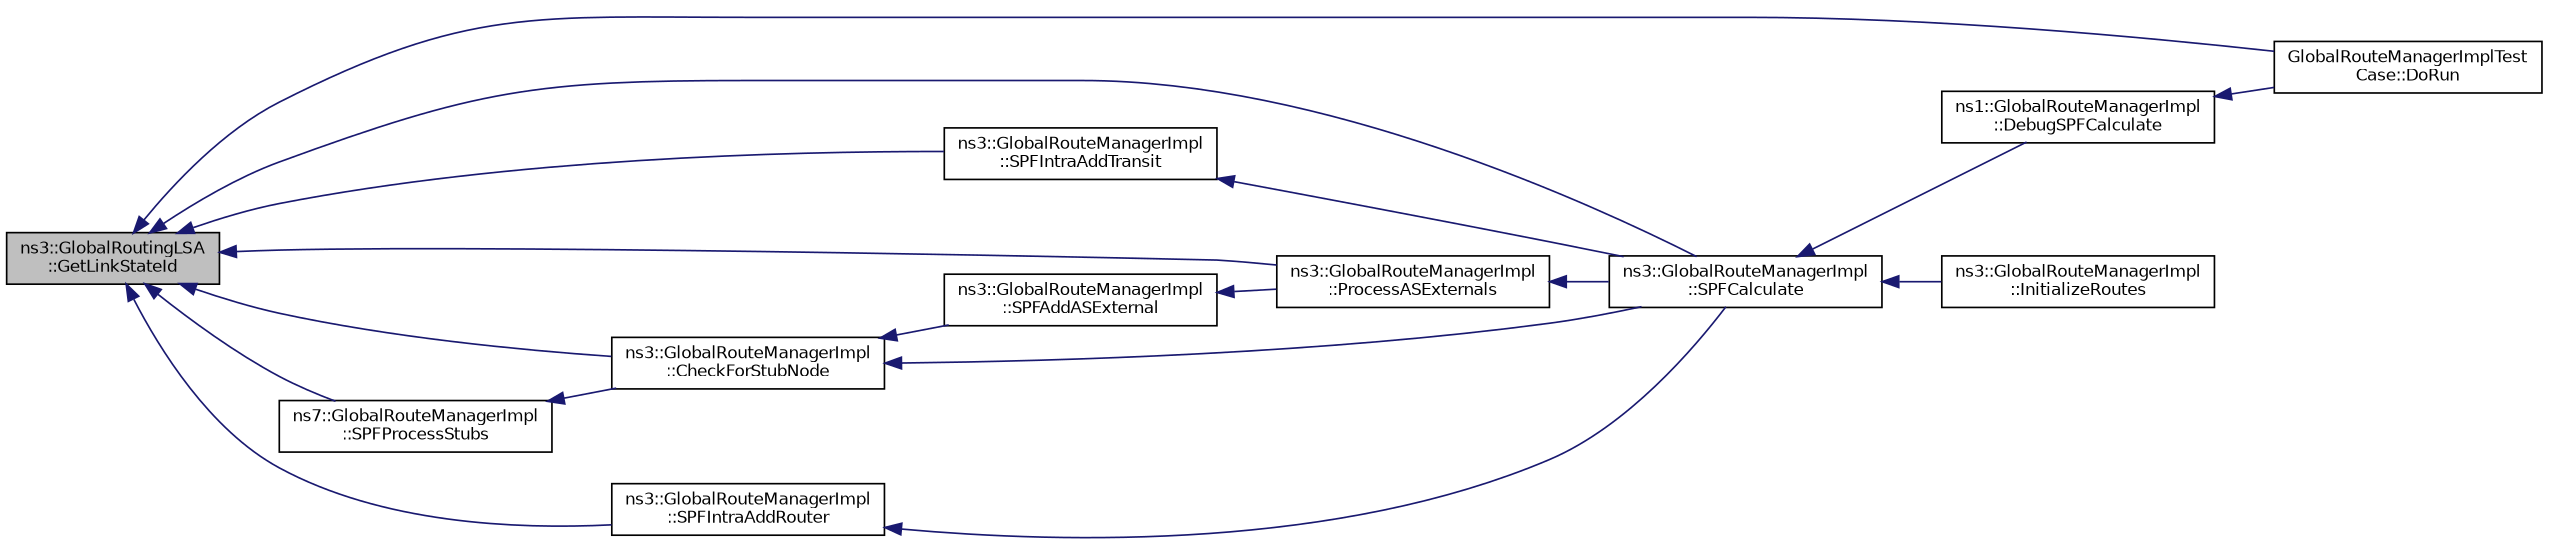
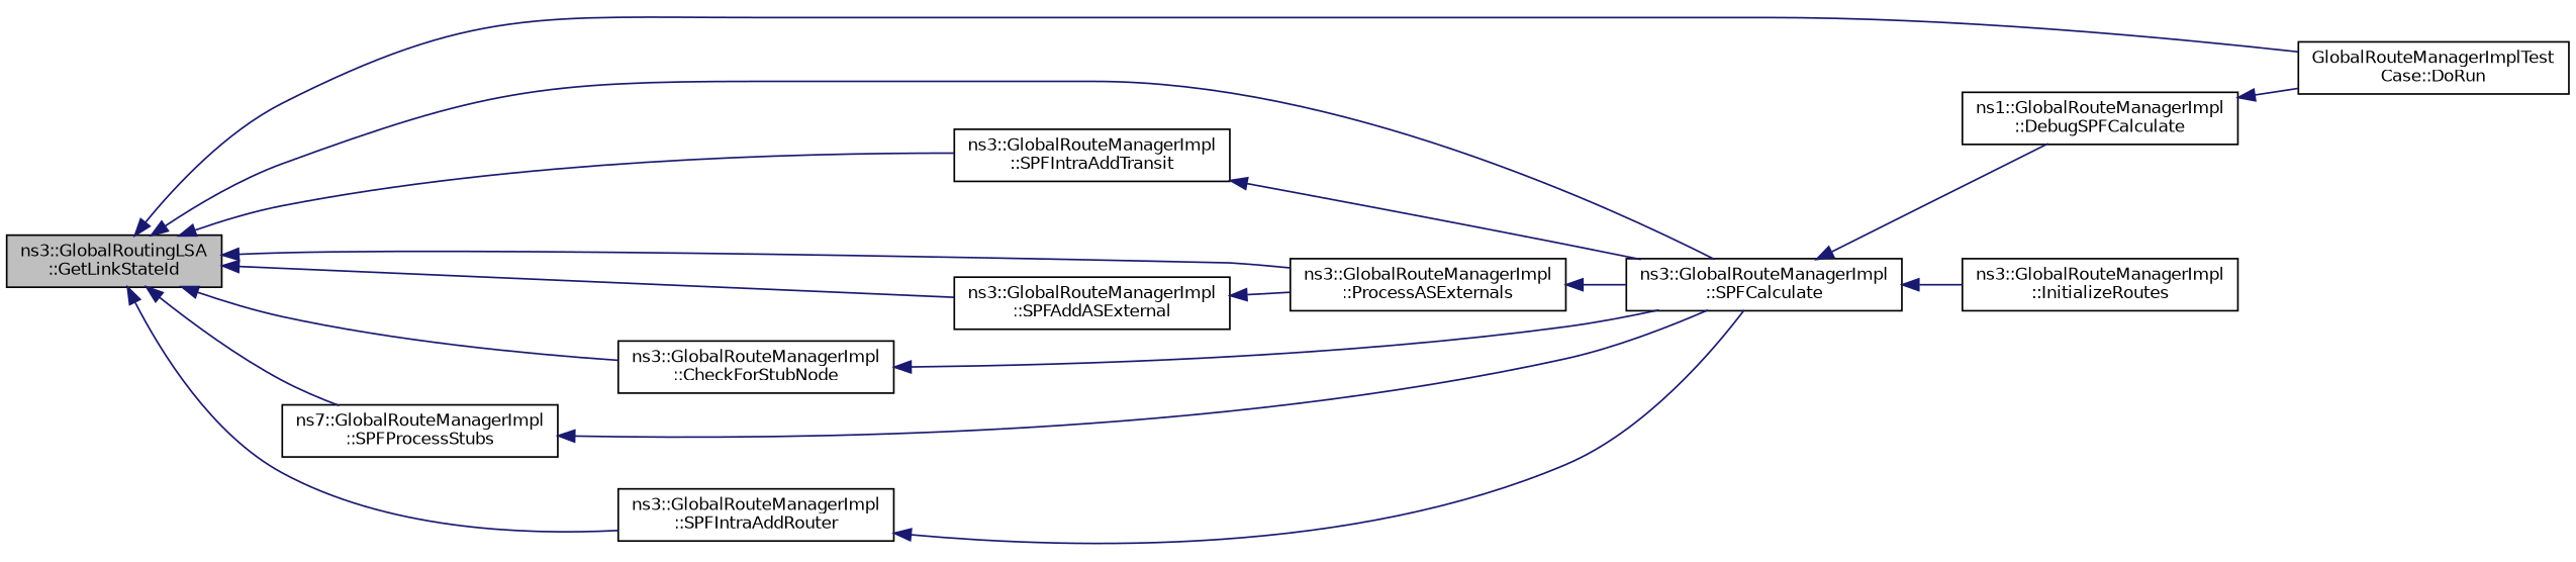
  digraph {
    rankdir=LR
    node [color=black fillcolor=white fontname=Helvetica fontsize=10 shape=record style=filled]
    edge [color=midnightblue dir=back fontname=Helvetica fontsize=10 labelfontname=Helvetica labelfontsize=10 style=solid]
    n1 [fillcolor=grey75 fontcolor=black height=0.2 label="ns3::GlobalRoutingLSA\l::GetLinkStateId" width=0.4]
    n2 [height=0.2 label="ns3::GlobalRouteManagerImpl\l::SPFCalculate" width=0.4]
    n3 [height=0.2 label="GlobalRouteManagerImplTest\lCase::DoRun" width=0.4]
    n4 [height=0.2 label="ns3::GlobalRouteManagerImpl\l::CheckForStubNode" width=0.4]
    n5 [height=0.2 label="ns3::GlobalRouteManagerImpl\l::ProcessASExternals" width=0.4]
    n6 [height=0.2 label="ns3::GlobalRouteManagerImpl\l::SPFAddASExternal" width=0.4]
    n7 [height=0.2 label="ns7::GlobalRouteManagerImpl\l::SPFProcessStubs" width=0.4]
    n8 [height=0.2 label="ns3::GlobalRouteManagerImpl\l::SPFIntraAddRouter" width=0.4]
    n9 [height=0.2 label="ns3::GlobalRouteManagerImpl\l::SPFIntraAddTransit" width=0.4]
    n10 [height=0.2 label="ns3::GlobalRouteManagerImpl\l::InitializeRoutes" width=0.4]
    n11 [height=0.2 label="ns1::GlobalRouteManagerImpl\l::DebugSPFCalculate" width=0.4]
    n1 -> n2
    n1 -> n3
    n1 -> n4
    n1 -> n5
-   n4 -> n6
+   n1 -> n6
    n1 -> n7
    n1 -> n8
    n1 -> n9
    n2 -> n10
    n2 -> n11
    n4 -> n2
    n5 -> n2
    n6 -> n5
-   n7 -> n4
+   n7 -> n2
    n8 -> n2
    n9 -> n2
    n11 -> n3
  }
